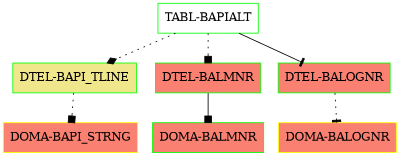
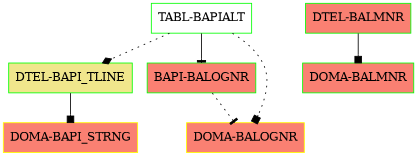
  digraph {
    node [color=green fillcolor=salmon shape=box style=filled]
    edge [arrowhead=box style=dotted]
    "TABL-BAPIALT" [fillcolor=white]
    "DTEL-BAPI_TLINE" [fillcolor=khaki]
    "DTEL-BALMNR"
-   "DTEL-BALOGNR"
+   "DTEL-BALOGNR" [label="BAPI-BALOGNR"]
    "DOMA-BAPI_STRNG" [color=yellow]
    "DOMA-BALMNR"
    "DOMA-BALOGNR" [color=yellow]
    "TABL-BAPIALT" -> "DTEL-BAPI_TLINE" [arrowhead=diamond]
-   "TABL-BAPIALT" -> "DTEL-BALMNR"
+   "TABL-BAPIALT" -> "DOMA-BALOGNR"
    "TABL-BAPIALT" -> "DTEL-BALOGNR" [arrowhead=tee style=solid]
-   "DTEL-BAPI_TLINE" -> "DOMA-BAPI_STRNG"
+   "DTEL-BAPI_TLINE" -> "DOMA-BAPI_STRNG" [style=solid]
    "DTEL-BALMNR" -> "DOMA-BALMNR" [style=solid]
    "DTEL-BALOGNR" -> "DOMA-BALOGNR" [arrowhead=tee]
  }
